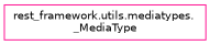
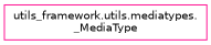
  digraph {
    rankdir=LR
-   n1 [color=deeppink fillcolor=white fontname=Helvetica fontsize=10 height=0.2 label="rest_framework.utils.mediatypes.\l_MediaType" shape=record style=filled width=0.4]
+   n1 [color=deeppink fillcolor=white fontname=Helvetica fontsize=10 height=0.2 label="utils_framework.utils.mediatypes.\l_MediaType" shape=record style=filled width=0.4]
  }
